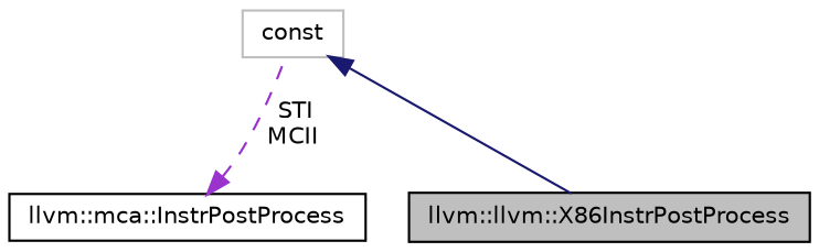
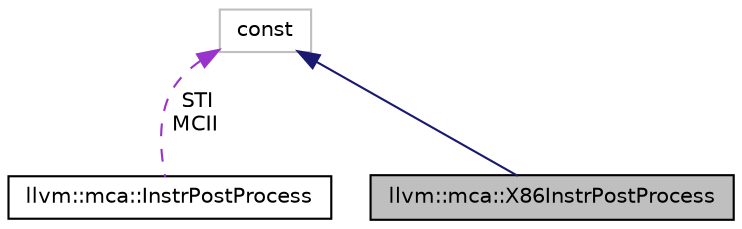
  digraph {
    node [color=black fontname=Helvetica fontsize=10 shape=record]
    edge [dir=back fontname=Helvetica fontsize=10 labelfontname=Helvetica labelfontsize=10]
-   n1 [fillcolor=grey75 fontcolor=black height=0.2 label="llvm::llvm::X86InstrPostProcess" style=filled width=0.4]
+   n1 [fillcolor=grey75 fontcolor=black height=0.2 label="llvm::mca::X86InstrPostProcess" style=filled width=0.4]
    n2 [height=0.2 label="llvm::mca::InstrPostProcess" width=0.4]
    n3 [color=grey75 height=0.2 label=const width=0.4]
    n3 -> n1 [color=midnightblue style=solid]
-   n2 -> n3 [color=darkorchid3 label=" STI\nMCII" style=dashed]
+   n3 -> n2 [color=darkorchid3 label=" STI\nMCII" style=dashed]
  }
